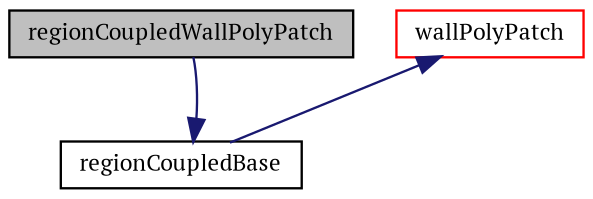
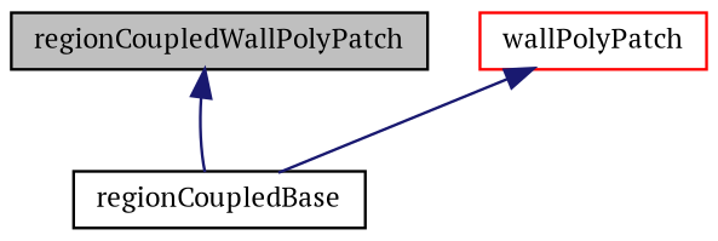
  digraph {
    fontname="PT Serif"
    node [color=black fontname="PT Serif" fontsize=10 shape=record]
    edge [color=midnightblue dir=back fontname="PT Serif" fontsize=10 labelfontname=Helvetica labelfontsize=10 style=solid]
    n1 [fillcolor=grey75 fontcolor=black height=0.2 label=regionCoupledWallPolyPatch style=filled width=0.4]
    n2 [color=red height=0.2 label=wallPolyPatch width=0.4]
    n3 [height=0.2 label=regionCoupledBase width=0.4]
    n2 -> n3
-   n3 -> n1
+   n1 -> n3
  }
